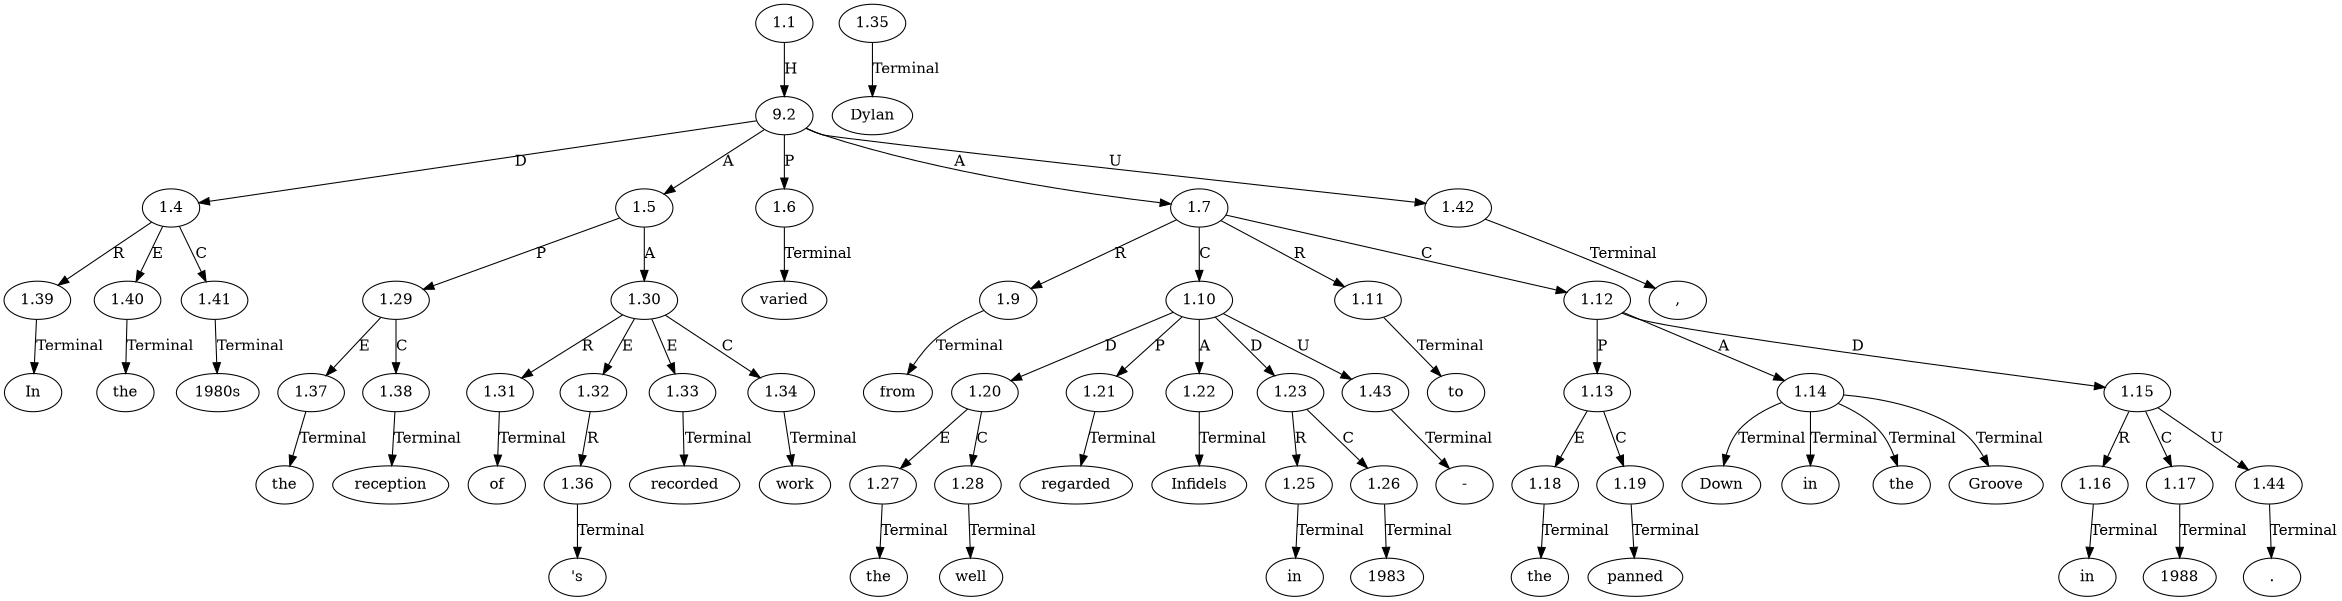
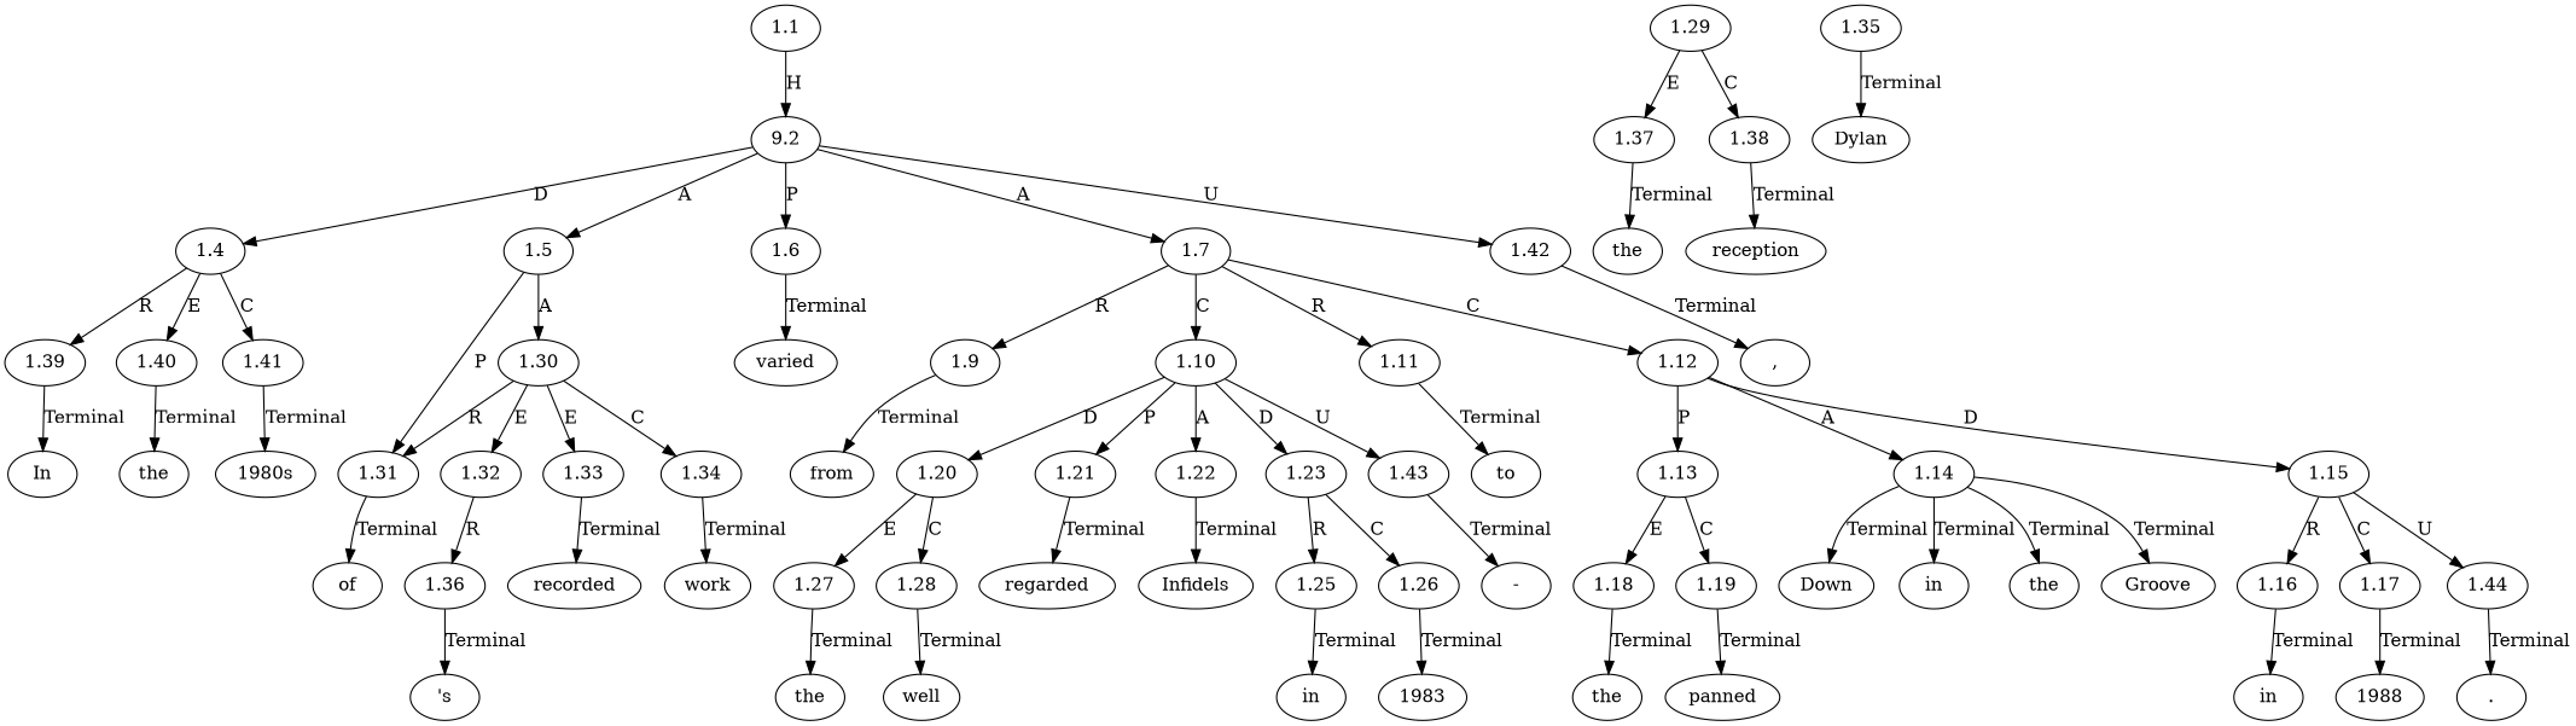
  digraph {
    node [ordering=out]
    edge [ordering=out]
    n1 [label=In]
    n2 [label=work]
    n3 [label=varied]
    n4 [label=","]
    n5 [label=from]
    n6 [label=the]
    n7 [label=well]
    n8 [label="-"]
    n9 [label=regarded]
    n10 [label=Infidels]
    n11 [label=in]
    n12 [label=the]
    n13 [label=1983]
    n14 [label=to]
    n15 [label=the]
    n16 [label=panned]
    n17 [label=Down]
    n18 [label=in]
    n19 [label=the]
    n20 [label=Groove]
    n21 [label=in]
    n22 [label=1988]
    n23 [label="1980s"]
    n24 [label="."]
    n25 [label=the]
    n26 [label=reception]
    n27 [label=of]
    n28 [label=Dylan]
    n29 [label="'s"]
    n30 [label=recorded]
    n31 [label=1.1]
    n32 [label=9.2]
    n33 [label=1.4]
    n34 [label=1.5]
    n35 [label=1.6]
    n36 [label=1.7]
    n37 [label=1.42]
    n38 [label=1.39]
    n39 [label=1.40]
    n40 [label=1.41]
    n41 [label=1.29]
    n42 [label=1.30]
    n43 [label=1.9]
    n44 [label=1.10]
    n45 [label=1.11]
    n46 [label=1.12]
    n47 [label=1.37]
    n48 [label=1.38]
    n49 [label=1.31]
    n50 [label=1.32]
    n51 [label=1.33]
    n52 [label=1.34]
    n53 [label=1.20]
    n54 [label=1.21]
    n55 [label=1.22]
    n56 [label=1.23]
    n57 [label=1.43]
    n58 [label=1.13]
    n59 [label=1.14]
    n60 [label=1.15]
    n61 [label=1.27]
    n62 [label=1.28]
    n63 [label=1.25]
    n64 [label=1.26]
    n65 [label=1.18]
    n66 [label=1.19]
    n67 [label=1.16]
    n68 [label=1.17]
    n69 [label=1.44]
    n70 [label=1.36]
    n71 [label=1.35]
    n31 -> n32 [label=H]
    n32 -> n33 [label=D]
    n32 -> n34 [label=A]
    n32 -> n35 [label=P]
    n32 -> n36 [label=A]
    n32 -> n37 [label=U]
    n33 -> n38 [label=R]
    n33 -> n39 [label=E]
    n33 -> n40 [label=C]
-   n34 -> n41 [label=P]
+   n34 -> n49 [label=P]
    n34 -> n42 [label=A]
    n35 -> n3 [label=Terminal]
    n36 -> n43 [label=R]
    n36 -> n44 [label=C]
    n36 -> n45 [label=R]
    n36 -> n46 [label=C]
    n37 -> n4 [label=Terminal]
    n38 -> n1 [label=Terminal]
    n39 -> n12 [label=Terminal]
    n40 -> n23 [label=Terminal]
    n41 -> n47 [label=E]
    n41 -> n48 [label=C]
    n42 -> n49 [label=R]
    n42 -> n50 [label=E]
    n42 -> n51 [label=E]
    n42 -> n52 [label=C]
    n43 -> n5 [label=Terminal]
    n44 -> n53 [label=D]
    n44 -> n54 [label=P]
    n44 -> n55 [label=A]
    n44 -> n56 [label=D]
    n44 -> n57 [label=U]
    n45 -> n14 [label=Terminal]
    n46 -> n58 [label=P]
    n46 -> n59 [label=A]
    n46 -> n60 [label=D]
    n47 -> n25 [label=Terminal]
    n48 -> n26 [label=Terminal]
    n49 -> n27 [label=Terminal]
    n50 -> n70 [label=R]
    n51 -> n30 [label=Terminal]
    n52 -> n2 [label=Terminal]
    n53 -> n61 [label=E]
    n53 -> n62 [label=C]
    n54 -> n9 [label=Terminal]
    n55 -> n10 [label=Terminal]
    n56 -> n63 [label=R]
    n56 -> n64 [label=C]
    n57 -> n8 [label=Terminal]
    n58 -> n65 [label=E]
    n58 -> n66 [label=C]
    n59 -> n17 [label=Terminal]
    n59 -> n18 [label=Terminal]
    n59 -> n19 [label=Terminal]
    n59 -> n20 [label=Terminal]
    n60 -> n67 [label=R]
    n60 -> n68 [label=C]
    n60 -> n69 [label=U]
    n61 -> n6 [label=Terminal]
    n62 -> n7 [label=Terminal]
    n63 -> n11 [label=Terminal]
    n64 -> n13 [label=Terminal]
    n65 -> n15 [label=Terminal]
    n66 -> n16 [label=Terminal]
    n67 -> n21 [label=Terminal]
    n68 -> n22 [label=Terminal]
    n69 -> n24 [label=Terminal]
    n70 -> n29 [label=Terminal]
    n71 -> n28 [label=Terminal]
  }
